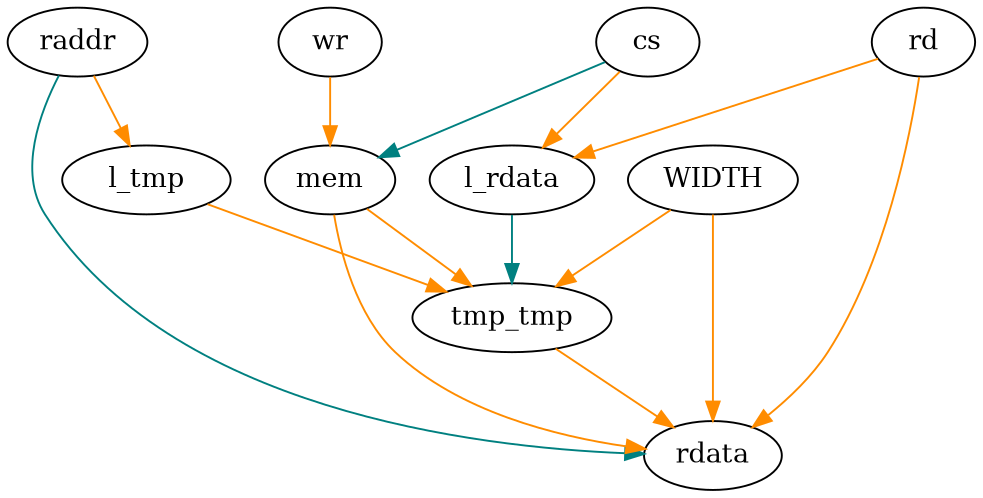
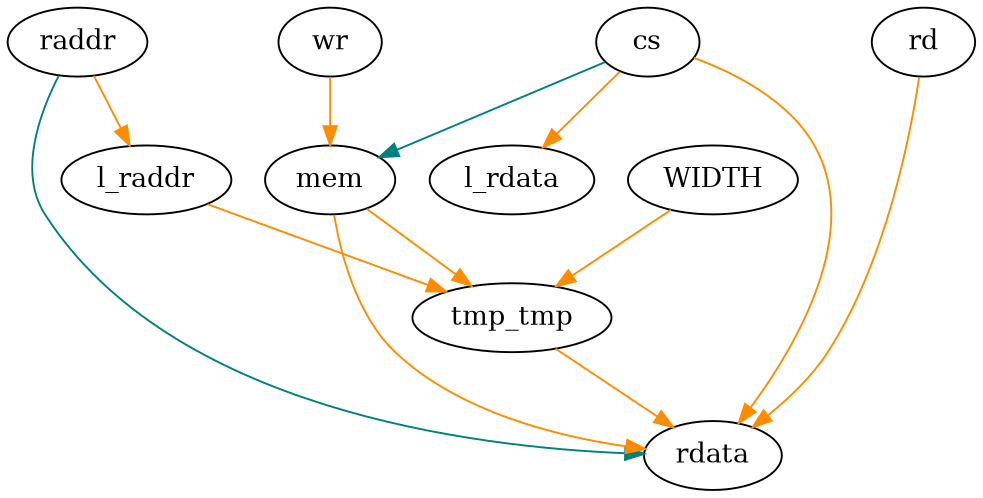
  strict digraph {
    edge [color=darkorange weight=1.0]
    n1 [label=tmp_tmp]
    rdata
    raddr
-   l_raddr [label=l_tmp]
+   l_raddr
    mem
    n6 [label=l_rdata]
    WIDTH
    wr
    cs
    rd
    n1 -> rdata
    raddr -> rdata [color=teal]
    raddr -> l_raddr
    l_raddr -> n1
    mem -> n1
    mem -> rdata
-   n6 -> n1 [color=teal]
    WIDTH -> n1
    wr -> mem
-   WIDTH -> rdata [weight=2.0]
+   cs -> rdata [weight=2.0]
    cs -> mem [color=teal]
    cs -> n6
    rd -> rdata [weight=2.0]
-   rd -> n6
  }
